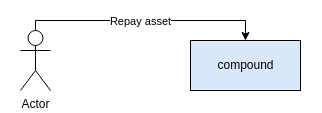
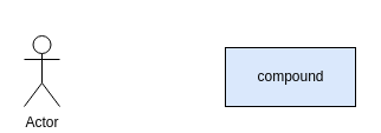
  <mxCell id="0" />
  <mxCell id="1" parent="0" />
- <mxCell id="2" style="edgeStyle=orthogonalEdgeStyle;rounded=0;orthogonalLoop=1;jettySize=auto;html=1;entryX=0.5;entryY=0;entryDx=0;entryDy=0;" parent="1" source="4" target="5" edge="1"><mxGeometry relative="1" as="geometry"><Array as="points"><mxPoint x="35" y="20" /><mxPoint x="245" y="20" /></Array></mxGeometry></mxCell>
- <mxCell id="3" value="Repay asset" style="edgeLabel;html=1;align=center;verticalAlign=middle;resizable=0;points=[];" parent="2" vertex="1" connectable="0"><mxGeometry x="-0.05" relative="1" as="geometry"><mxPoint as="offset" /></mxGeometry></mxCell>
  <mxCell id="4" value="Actor" style="shape=umlActor;verticalLabelPosition=bottom;verticalAlign=top;html=1;" parent="1" vertex="1"><mxGeometry x="20" y="30" width="30" height="60" as="geometry" /></mxCell>
  <mxCell id="5" value="compound" style="html=1;fillColor=#dae8fc;" parent="1" vertex="1"><mxGeometry x="190" y="40" width="110" height="50" as="geometry" /></mxCell>
